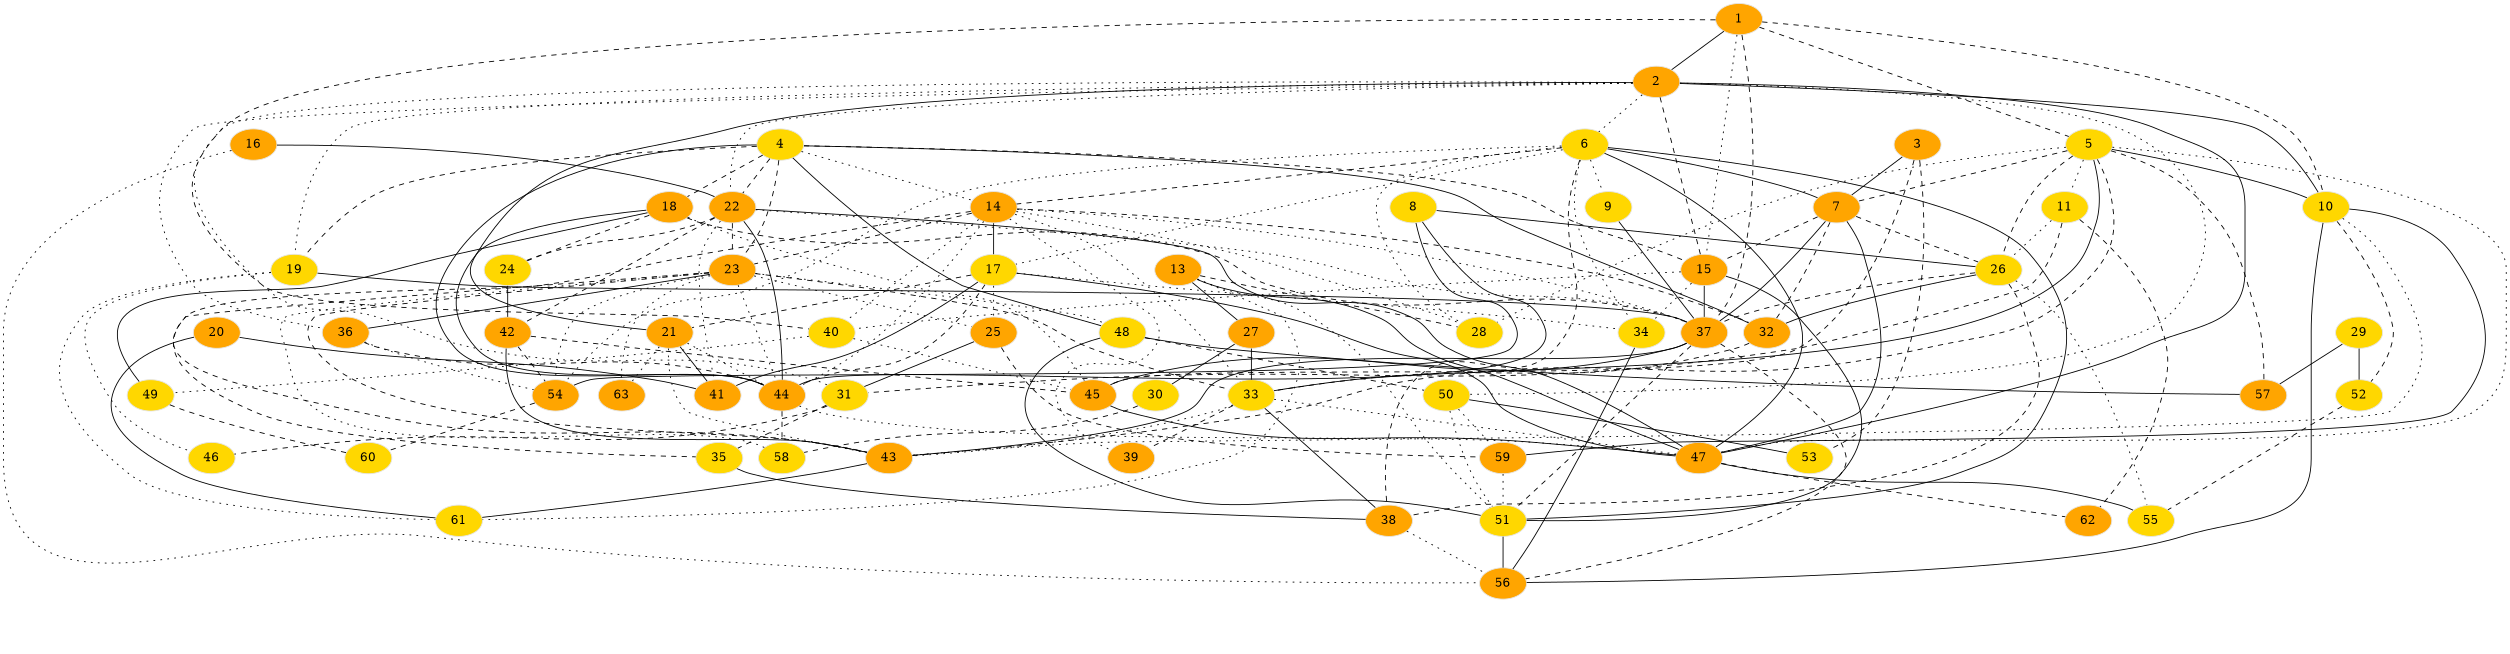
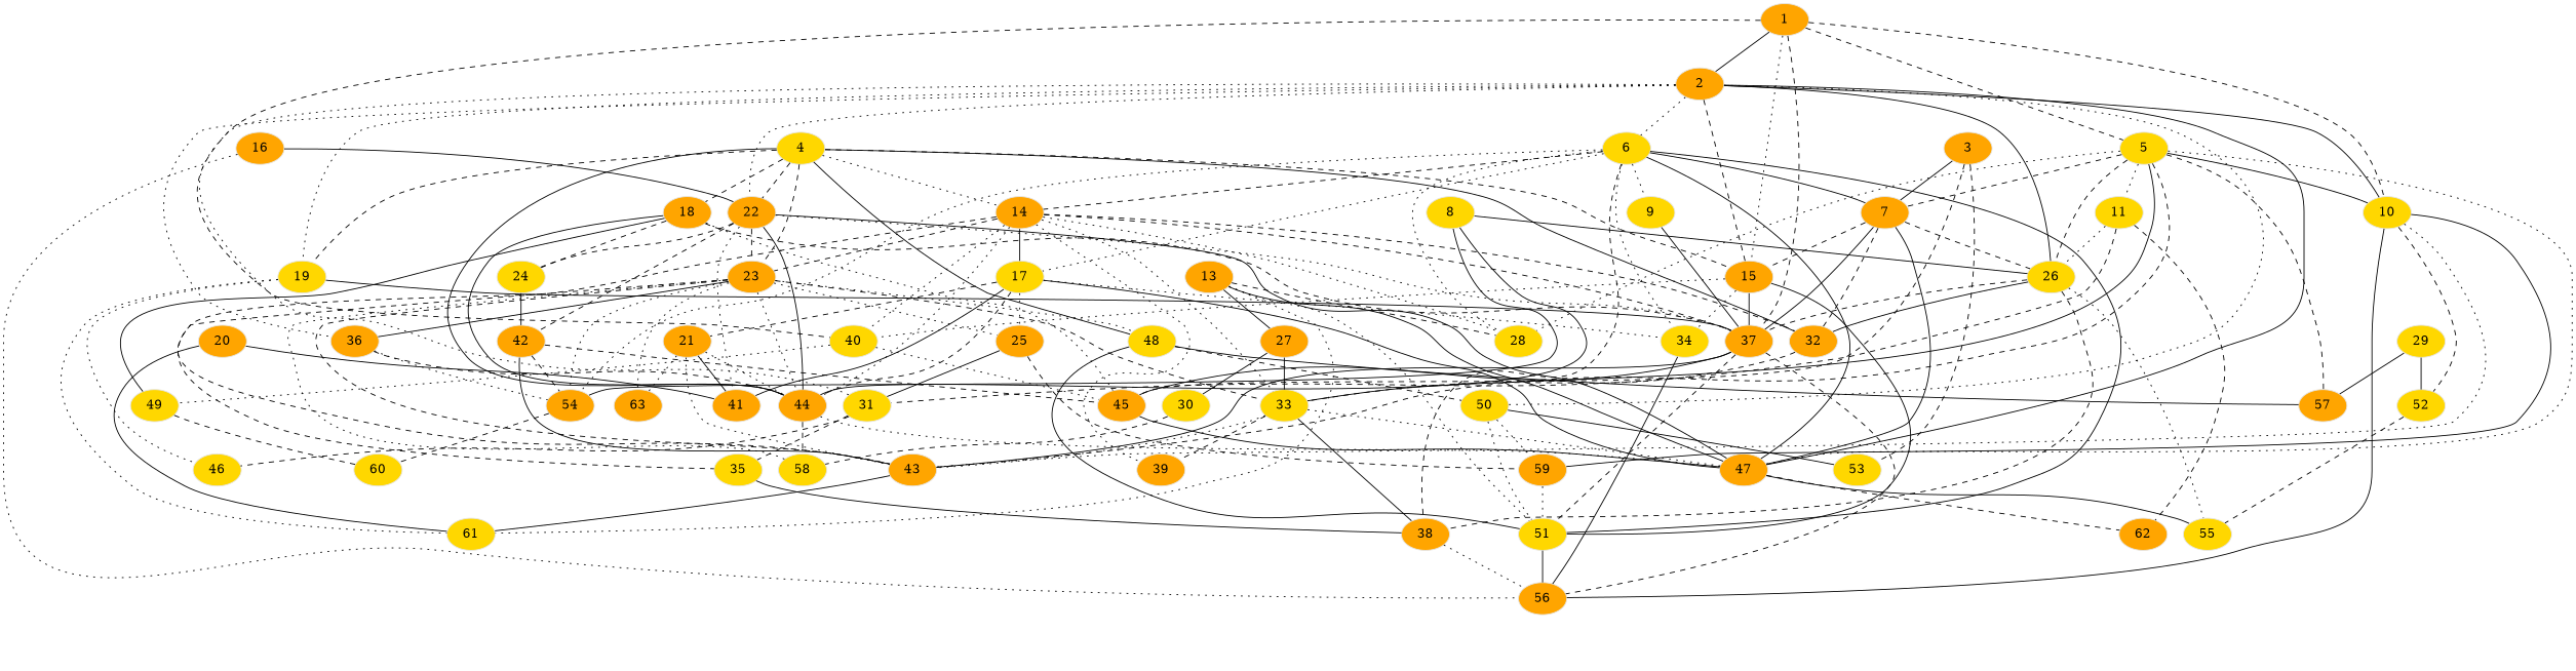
  graph {
    node [color=gray90 fillcolor=orange style=filled]
    edge [style=solid weight=1.0]
    1
    2
    5 [fillcolor=gold]
    10 [fillcolor=gold]
    15
    37
    40 [fillcolor=gold]
    6 [fillcolor=gold]
    19 [fillcolor=gold]
    21
    22
    31 [fillcolor=gold]
    36
    47
    50 [fillcolor=gold]
    7
    11 [fillcolor=gold]
    26 [fillcolor=gold]
    28 [fillcolor=gold]
    33 [fillcolor=gold]
    43
    57
    52 [fillcolor=gold]
    56
    59
    34 [fillcolor=gold]
    51 [fillcolor=gold]
    45
    49 [fillcolor=gold]
    14
    9 [fillcolor=gold]
    17 [fillcolor=gold]
    38
    54
    61 [fillcolor=gold]
    46 [fillcolor=gold]
    44
    41
    63
    23
    24 [fillcolor=gold]
    42
    35 [fillcolor=gold]
    62
    55 [fillcolor=gold]
    53 [fillcolor=gold]
    3
    32
    4 [fillcolor=gold]
    18
    48 [fillcolor=gold]
    39
    25
    58 [fillcolor=gold]
    60 [fillcolor=gold]
    8 [fillcolor=gold]
    13
    27
    30 [fillcolor=gold]
    16
    20
    29 [fillcolor=gold]
    1 -- 2
    1 -- 5 [style=dashed]
    1 -- 10 [style=dashed]
    1 -- 15 [style=dotted]
    1 -- 37 [style=dashed]
    1 -- 40 [style=dashed]
    2 -- 10 [weight=2.0]
    2 -- 15 [style=dashed]
    2 -- 6 [style=dotted]
    2 -- 19 [style=dotted]
-   2 -- 21
+   2 -- 26
    2 -- 22 [style=dotted]
    2 -- 31 [style=dotted]
    2 -- 36 [style=dotted]
    2 -- 47
    2 -- 50 [style=dotted]
    5 -- 10
    5 -- 47 [style=dotted]
    5 -- 7 [style=dashed weight=2.0]
    5 -- 11 [style=dotted]
    5 -- 26 [style=dashed]
    5 -- 28 [style=dotted]
    5 -- 33
    5 -- 43 [style=dashed]
    5 -- 57 [style=dashed weight=2.0]
    10 -- 43 [style=dotted]
    10 -- 52 [style=dashed]
    10 -- 56
    10 -- 59
    15 -- 37
    15 -- 40 [style=dotted]
    15 -- 34 [style=dotted]
    15 -- 51
    37 -- 43 [weight=2.0]
    37 -- 56 [style=dashed]
    37 -- 51 [style=dashed]
    37 -- 45 [weight=2.0]
    40 -- 45 [style=dotted]
    40 -- 49 [style=dotted]
    6 -- 47
    6 -- 7 [weight=2.0]
    6 -- 28 [style=dotted]
    6 -- 34 [style=dotted]
    6 -- 51
    6 -- 14 [style=dashed]
    6 -- 9 [style=dotted]
    6 -- 17 [style=dotted]
    6 -- 38 [style=dashed]
    6 -- 54 [style=dotted]
    19 -- 37
    19 -- 61 [style=dotted]
    19 -- 46 [style=dotted]
    21 -- 43 [style=dotted]
    21 -- 44 [style=dotted]
    21 -- 41
    21 -- 63 [style=dotted]
    22 -- 37 [style=dotted]
    22 -- 47
    22 -- 44
    22 -- 41 [style=dotted]
    22 -- 23 [style=dashed]
    22 -- 24 [style=dashed]
    22 -- 42 [style=dashed weight=2.0]
    31 -- 46 [style=dashed]
    31 -- 35 [style=dashed]
    36 -- 54 [style=dotted]
    36 -- 44 [style=dashed]
    47 -- 62 [style=dashed]
    47 -- 55
    50 -- 59 [style=dotted]
    50 -- 51 [style=dotted]
    50 -- 53
    7 -- 15 [style=dashed]
    7 -- 37
    7 -- 47
    7 -- 26 [style=dashed]
    7 -- 32 [style=dashed]
    11 -- 31 [style=dashed]
    11 -- 26 [style=dotted]
    11 -- 62 [style=dashed]
    26 -- 37 [style=dashed]
    26 -- 38 [style=dashed]
    26 -- 55 [style=dotted]
    26 -- 32
    33 -- 47 [style=dotted]
    33 -- 43 [style=dotted]
    33 -- 38
    33 -- 39 [style=dashed]
    43 -- 61
    52 -- 55 [style=dashed]
    59 -- 51 [style=dotted]
    34 -- 56
    51 -- 56
    45 -- 47
    49 -- 60 [style=dashed]
-   14 -- 37 [style=dotted]
+   14 -- 37 [style=dashed]
    14 -- 40 [style=dotted]
    14 -- 28 [style=dotted]
    14 -- 33 [style=dotted]
    14 -- 43 [style=dashed]
    14 -- 17
    14 -- 44 [style=dotted weight=2.0]
    14 -- 23 [style=dashed]
    14 -- 32 [style=dashed]
    14 -- 39 [style=dotted]
    9 -- 37
    17 -- 21 [style=dashed weight=2.0]
    17 -- 47
    17 -- 34 [style=dotted]
    17 -- 44 [style=dashed]
    17 -- 41
    17 -- 25 [style=dotted]
    38 -- 56 [style=dotted]
    54 -- 60 [style=dashed]
    44 -- 47 [style=dotted]
    44 -- 58 [style=dashed]
    23 -- 36
    23 -- 33 [style=dashed]
    23 -- 43 [style=dashed]
    23 -- 54 [style=dotted]
    23 -- 44 [style=dotted]
    23 -- 63 [style=dotted]
    23 -- 35 [style=dashed]
    23 -- 48 [style=dotted]
    23 -- 25 [style=dotted]
    23 -- 58 [style=dotted weight=2.0]
    24 -- 42 [weight=2.0]
    42 -- 43
    42 -- 45 [style=dashed]
    42 -- 54 [style=dashed]
    35 -- 38
    3 -- 7
    3 -- 45 [style=dashed]
    3 -- 53 [style=dashed]
    32 -- 33 [style=dashed]
    4 -- 15 [style=dashed]
    4 -- 19 [style=dashed]
    4 -- 22 [style=dashed weight=2.0]
    4 -- 14 [style=dotted]
    4 -- 44
    4 -- 23 [style=dashed]
    4 -- 32
    4 -- 18 [style=dashed]
    4 -- 48
    18 -- 37 [style=dashed weight=2.0]
    18 -- 45 [style=dotted]
    18 -- 49
    18 -- 44
    18 -- 24 [style=dashed]
    48 -- 50 [style=dashed]
    48 -- 57
    48 -- 51
    25 -- 31
    25 -- 59 [style=dashed]
    8 -- 26
    8 -- 54
    8 -- 44
    13 -- 47
    13 -- 28 [style=dashed]
    13 -- 51 [style=dotted]
    13 -- 61 [style=dotted]
    13 -- 27
    27 -- 33
    27 -- 30
    30 -- 58 [style=dashed]
    16 -- 22
    16 -- 56 [style=dotted weight=2.0]
    20 -- 61
    20 -- 41
    29 -- 57
    29 -- 52
  }
